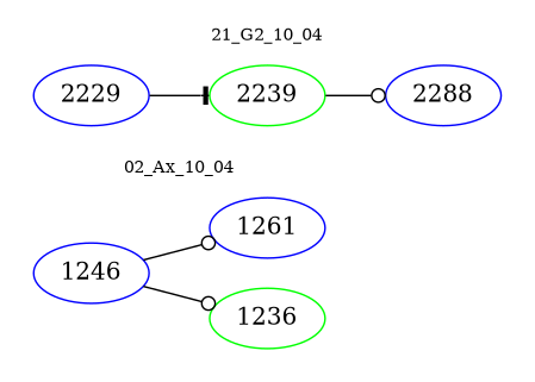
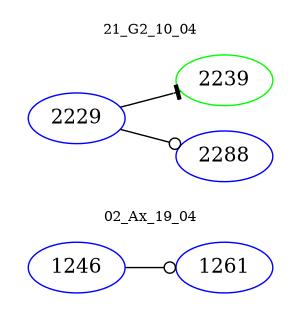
  digraph {
    rankdir=LR
    node [color=blue]
    edge [arrowhead=odot color=black]
    n1 [label=1246]
-   n2 [color=green label=1236]
    n3 [label=1261]
    n4 [label=2229]
    n5 [label=2288]
    n6 [color=green label=2239]
    subgraph cluster_1 {
      color=white
      fontsize=10
-     label="02_Ax_10_04"
+     label="02_Ax_19_04"
      n1
-     n2
      n3
    }
    subgraph cluster_2 {
      color=white
      fontsize=10
      label="21_G2_10_04"
      n4
      n5
      n6
    }
-   n1 -> n2
    n1 -> n3
-   n6 -> n5
+   n4 -> n5
    n4 -> n6 [arrowhead=tee]
  }
